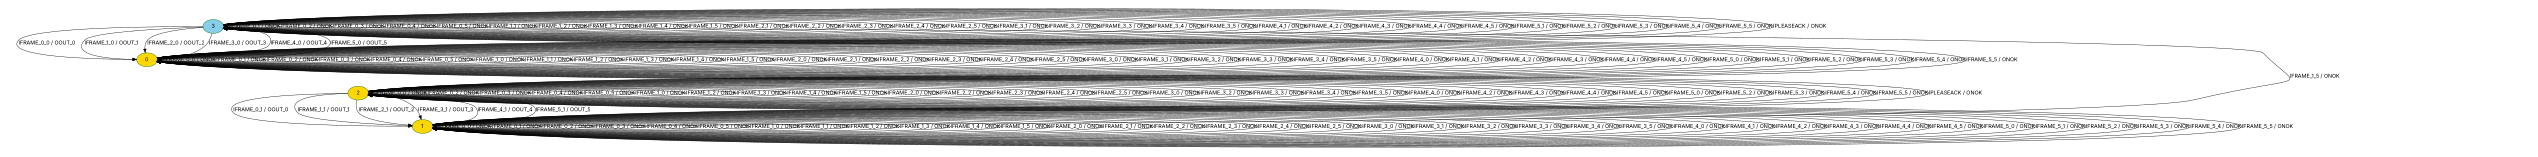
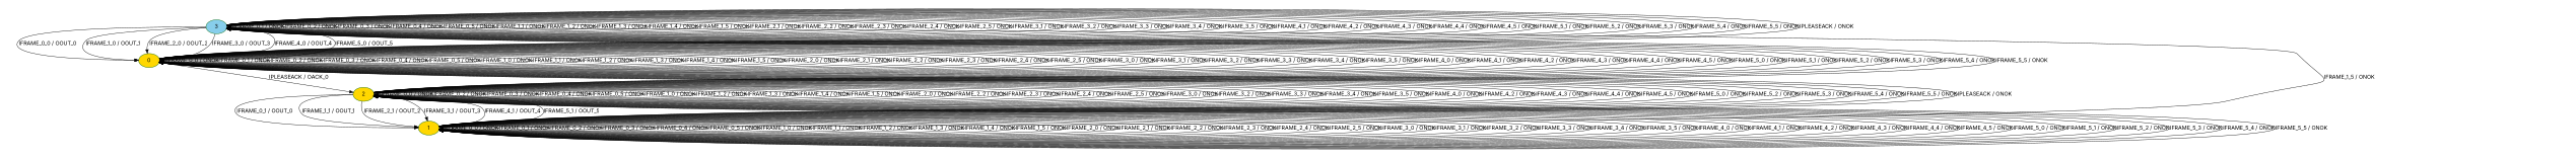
  digraph {
    fontname=Inter
    node [color=darkgreen fillcolor=gold fontname=Inter style=filled]
    edge [fontname=Inter]
    3 [fillcolor=skyblue]
    0
    2
    1
    3 -> 3 [label="IFRAME_0_1 / ONOK"]
    3 -> 3 [label="IFRAME_0_2 / ONOK"]
    3 -> 3 [label="IFRAME_0_3 / ONOK"]
    3 -> 3 [label="IFRAME_0_4 / ONOK"]
    3 -> 3 [label="IFRAME_0_5 / ONOK"]
    3 -> 3 [label="IFRAME_1_1 / ONOK"]
    3 -> 3 [label="IFRAME_1_2 / ONOK"]
    3 -> 3 [label="IFRAME_1_3 / ONOK"]
    3 -> 3 [label="IFRAME_1_4 / ONOK"]
    3 -> 3 [label="IFRAME_1_5 / ONOK"]
    3 -> 3 [label="IFRAME_2_1 / ONOK"]
    3 -> 3 [label="IFRAME_2_2 / ONOK"]
    3 -> 3 [label="IFRAME_2_3 / ONOK"]
    3 -> 3 [label="IFRAME_2_4 / ONOK"]
    3 -> 3 [label="IFRAME_2_5 / ONOK"]
    3 -> 3 [label="IFRAME_3_1 / ONOK"]
    3 -> 3 [label="IFRAME_3_2 / ONOK"]
    3 -> 3 [label="IFRAME_3_3 / ONOK"]
    3 -> 3 [label="IFRAME_3_4 / ONOK"]
    3 -> 3 [label="IFRAME_3_5 / ONOK"]
    3 -> 3 [label="IFRAME_4_1 / ONOK"]
    3 -> 3 [label="IFRAME_4_2 / ONOK"]
    3 -> 3 [label="IFRAME_4_3 / ONOK"]
    3 -> 3 [label="IFRAME_4_4 / ONOK"]
    3 -> 3 [label="IFRAME_4_5 / ONOK"]
    3 -> 3 [label="IFRAME_5_1 / ONOK"]
    3 -> 3 [label="IFRAME_5_2 / ONOK"]
    3 -> 3 [label="IFRAME_5_3 / ONOK"]
    3 -> 3 [label="IFRAME_5_4 / ONOK"]
    3 -> 3 [label="IFRAME_5_5 / ONOK"]
    3 -> 3 [label="IPLEASEACK / ONOK"]
    3 -> 0 [label="IFRAME_0_0 / OOUT_0"]
    3 -> 0 [label="IFRAME_1_0 / OOUT_1"]
    3 -> 0 [label="IFRAME_2_0 / OOUT_2"]
    3 -> 0 [label="IFRAME_3_0 / OOUT_3"]
    3 -> 0 [label="IFRAME_4_0 / OOUT_4"]
    3 -> 0 [label="IFRAME_5_0 / OOUT_5"]
    0 -> 0 [label="IFRAME_0_0 / ONOK"]
    0 -> 0 [label="IFRAME_0_1 / ONOK"]
    0 -> 0 [label="IFRAME_0_2 / ONOK"]
    0 -> 0 [label="IFRAME_0_3 / ONOK"]
    0 -> 0 [label="IFRAME_0_4 / ONOK"]
    0 -> 0 [label="IFRAME_0_5 / ONOK"]
    0 -> 0 [label="IFRAME_1_0 / ONOK"]
    0 -> 0 [label="IFRAME_1_1 / ONOK"]
    0 -> 0 [label="IFRAME_1_2 / ONOK"]
    0 -> 0 [label="IFRAME_1_3 / ONOK"]
    0 -> 0 [label="IFRAME_1_4 / ONOK"]
    0 -> 0 [label="IFRAME_1_5 / ONOK"]
    0 -> 0 [label="IFRAME_2_0 / ONOK"]
    0 -> 0 [label="IFRAME_2_1 / ONOK"]
    0 -> 0 [label="IFRAME_2_2 / ONOK"]
    0 -> 0 [label="IFRAME_2_3 / ONOK"]
    0 -> 0 [label="IFRAME_2_4 / ONOK"]
    0 -> 0 [label="IFRAME_2_5 / ONOK"]
    0 -> 0 [label="IFRAME_3_0 / ONOK"]
    0 -> 0 [label="IFRAME_3_1 / ONOK"]
    0 -> 0 [label="IFRAME_3_2 / ONOK"]
    0 -> 0 [label="IFRAME_3_3 / ONOK"]
    0 -> 0 [label="IFRAME_3_4 / ONOK"]
    0 -> 0 [label="IFRAME_3_5 / ONOK"]
    0 -> 0 [label="IFRAME_4_0 / ONOK"]
    0 -> 0 [label="IFRAME_4_1 / ONOK"]
    0 -> 0 [label="IFRAME_4_2 / ONOK"]
    0 -> 0 [label="IFRAME_4_3 / ONOK"]
    0 -> 0 [label="IFRAME_4_4 / ONOK"]
    0 -> 0 [label="IFRAME_4_5 / ONOK"]
    0 -> 0 [label="IFRAME_5_0 / ONOK"]
    0 -> 0 [label="IFRAME_5_1 / ONOK"]
    0 -> 0 [label="IFRAME_5_2 / ONOK"]
    0 -> 0 [label="IFRAME_5_3 / ONOK"]
    0 -> 0 [label="IFRAME_5_4 / ONOK"]
    0 -> 0 [label="IFRAME_5_5 / ONOK"]
+   0 -> 2 [label="IPLEASEACK / OACK_0"]
    2 -> 2 [label="IFRAME_0_0 / ONOK"]
    2 -> 2 [label="IFRAME_0_2 / ONOK"]
    2 -> 2 [label="IFRAME_0_3 / ONOK"]
    2 -> 2 [label="IFRAME_0_4 / ONOK"]
    2 -> 2 [label="IFRAME_0_5 / ONOK"]
    2 -> 2 [label="IFRAME_1_0 / ONOK"]
    2 -> 2 [label="IFRAME_1_2 / ONOK"]
    2 -> 2 [label="IFRAME_1_3 / ONOK"]
    2 -> 2 [label="IFRAME_1_4 / ONOK"]
    2 -> 2 [label="IFRAME_1_5 / ONOK"]
    2 -> 2 [label="IFRAME_2_0 / ONOK"]
    2 -> 2 [label="IFRAME_2_2 / ONOK"]
    2 -> 2 [label="IFRAME_2_3 / ONOK"]
    2 -> 2 [label="IFRAME_2_4 / ONOK"]
    2 -> 2 [label="IFRAME_2_5 / ONOK"]
    2 -> 2 [label="IFRAME_3_0 / ONOK"]
    2 -> 2 [label="IFRAME_3_2 / ONOK"]
    2 -> 2 [label="IFRAME_3_3 / ONOK"]
    2 -> 2 [label="IFRAME_3_4 / ONOK"]
    2 -> 2 [label="IFRAME_3_5 / ONOK"]
    2 -> 2 [label="IFRAME_4_0 / ONOK"]
    2 -> 2 [label="IFRAME_4_2 / ONOK"]
    2 -> 2 [label="IFRAME_4_3 / ONOK"]
    2 -> 2 [label="IFRAME_4_4 / ONOK"]
    2 -> 2 [label="IFRAME_4_5 / ONOK"]
    2 -> 2 [label="IFRAME_5_0 / ONOK"]
    2 -> 2 [label="IFRAME_5_2 / ONOK"]
    2 -> 2 [label="IFRAME_5_3 / ONOK"]
    2 -> 2 [label="IFRAME_5_4 / ONOK"]
    2 -> 2 [label="IFRAME_5_5 / ONOK"]
    2 -> 2 [label="IPLEASEACK / ONOK"]
    2 -> 1 [label="IFRAME_0_1 / OOUT_0"]
    2 -> 1 [label="IFRAME_1_1 / OOUT_1"]
    2 -> 1 [label="IFRAME_2_1 / OOUT_2"]
    2 -> 1 [label="IFRAME_3_1 / OOUT_3"]
    2 -> 1 [label="IFRAME_4_1 / OOUT_4"]
    2 -> 1 [label="IFRAME_5_1 / OOUT_5"]
    1 -> 3 [label="IFRAME_1_5 / ONOK"]
    1 -> 1 [label="IFRAME_0_0 / ONOK"]
    1 -> 1 [label="IFRAME_0_1 / ONOK"]
    1 -> 1 [label="IFRAME_0_2 / ONOK"]
    1 -> 1 [label="IFRAME_0_3 / ONOK"]
    1 -> 1 [label="IFRAME_0_4 / ONOK"]
    1 -> 1 [label="IFRAME_0_5 / ONOK"]
    1 -> 1 [label="IFRAME_1_0 / ONOK"]
    1 -> 1 [label="IFRAME_1_1 / ONOK"]
    1 -> 1 [label="IFRAME_1_2 / ONOK"]
    1 -> 1 [label="IFRAME_1_3 / ONOK"]
    1 -> 1 [label="IFRAME_1_4 / ONOK"]
    1 -> 1 [label="IFRAME_1_5 / ONOK"]
    1 -> 1 [label="IFRAME_2_0 / ONOK"]
    1 -> 1 [label="IFRAME_2_1 / ONOK"]
    1 -> 1 [label="IFRAME_2_2 / ONOK"]
    1 -> 1 [label="IFRAME_2_3 / ONOK"]
    1 -> 1 [label="IFRAME_2_4 / ONOK"]
    1 -> 1 [label="IFRAME_2_5 / ONOK"]
    1 -> 1 [label="IFRAME_3_0 / ONOK"]
    1 -> 1 [label="IFRAME_3_1 / ONOK"]
    1 -> 1 [label="IFRAME_3_2 / ONOK"]
    1 -> 1 [label="IFRAME_3_3 / ONOK"]
    1 -> 1 [label="IFRAME_3_4 / ONOK"]
    1 -> 1 [label="IFRAME_3_5 / ONOK"]
    1 -> 1 [label="IFRAME_4_0 / ONOK"]
    1 -> 1 [label="IFRAME_4_1 / ONOK"]
    1 -> 1 [label="IFRAME_4_2 / ONOK"]
    1 -> 1 [label="IFRAME_4_3 / ONOK"]
    1 -> 1 [label="IFRAME_4_4 / ONOK"]
    1 -> 1 [label="IFRAME_4_5 / ONOK"]
    1 -> 1 [label="IFRAME_5_0 / ONOK"]
    1 -> 1 [label="IFRAME_5_1 / ONOK"]
    1 -> 1 [label="IFRAME_5_2 / ONOK"]
    1 -> 1 [label="IFRAME_5_3 / ONOK"]
    1 -> 1 [label="IFRAME_5_4 / ONOK"]
    1 -> 1 [label="IFRAME_5_5 / ONOK"]
  }
